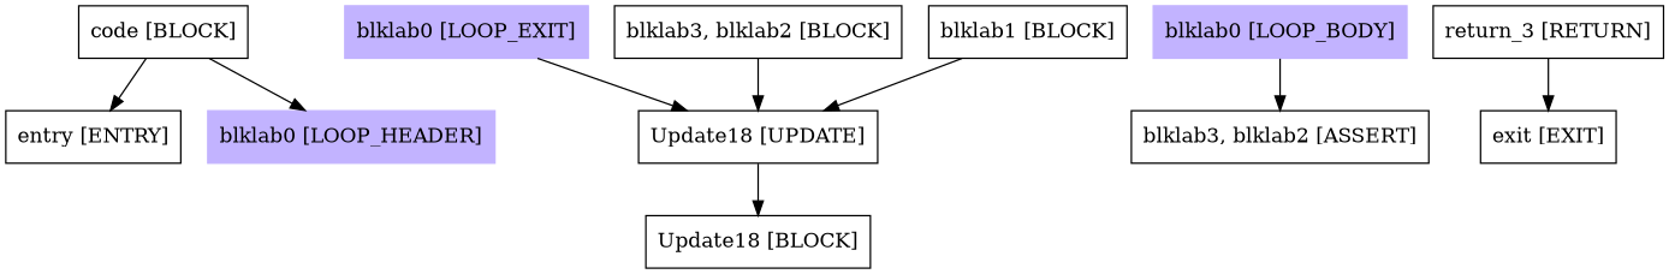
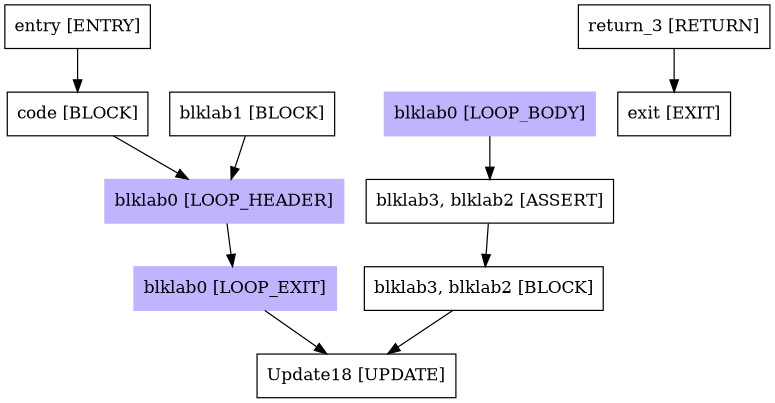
  digraph {
    node [shape=box]
    "entry [ENTRY]"
    "code [BLOCK]"
    "blklab0 [LOOP_HEADER]" [color=".7 .3 1.0" style=filled]
    "blklab0 [LOOP_EXIT]" [color=".7 .3 1.0" style=filled]
    "blklab0 [LOOP_BODY]" [color=".7 .3 1.0" style=filled]
    "blklab3, blklab2 [ASSERT]"
    "Update18 [UPDATE]"
    "blklab3, blklab2 [BLOCK]"
    "return_3 [RETURN]"
    "exit [EXIT]"
-   "Update18 [BLOCK]"
    "blklab1 [BLOCK]"
-   "code [BLOCK]" -> "entry [ENTRY]"
+   "entry [ENTRY]" -> "code [BLOCK]"
    "code [BLOCK]" -> "blklab0 [LOOP_HEADER]"
+   "blklab0 [LOOP_HEADER]" -> "blklab0 [LOOP_EXIT]"
    "blklab0 [LOOP_EXIT]" -> "Update18 [UPDATE]"
    "blklab0 [LOOP_BODY]" -> "blklab3, blklab2 [ASSERT]"
-   "Update18 [UPDATE]" -> "Update18 [BLOCK]"
+   "blklab3, blklab2 [ASSERT]" -> "blklab3, blklab2 [BLOCK]"
    "blklab3, blklab2 [BLOCK]" -> "Update18 [UPDATE]"
    "return_3 [RETURN]" -> "exit [EXIT]"
-   "blklab1 [BLOCK]" -> "Update18 [UPDATE]"
+   "blklab1 [BLOCK]" -> "blklab0 [LOOP_HEADER]"
  }
